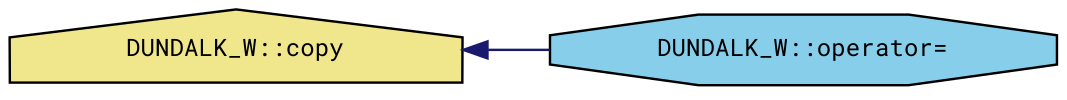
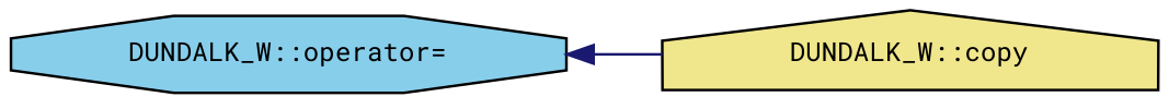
  digraph {
    rankdir=LR
    fontname="Roboto Mono"
    node [color=black fontname="Roboto Mono" fontsize=10 style=filled]
    n1 [fillcolor=khaki fontcolor=black height=0.2 label="DUNDALK_W::copy" shape=house width=0.4]
    n2 [fillcolor=skyblue height=0.2 label="DUNDALK_W::operator=" shape=octagon width=0.4]
-   n1 -> n2 [color=midnightblue dir=back fontname="Roboto Mono" fontsize=10 labelfontname=Helvetica labelfontsize=10 style=solid]
+   n2 -> n1 [color=midnightblue dir=back fontname="Roboto Mono" fontsize=10 labelfontname=Helvetica labelfontsize=10 style=solid]
  }
